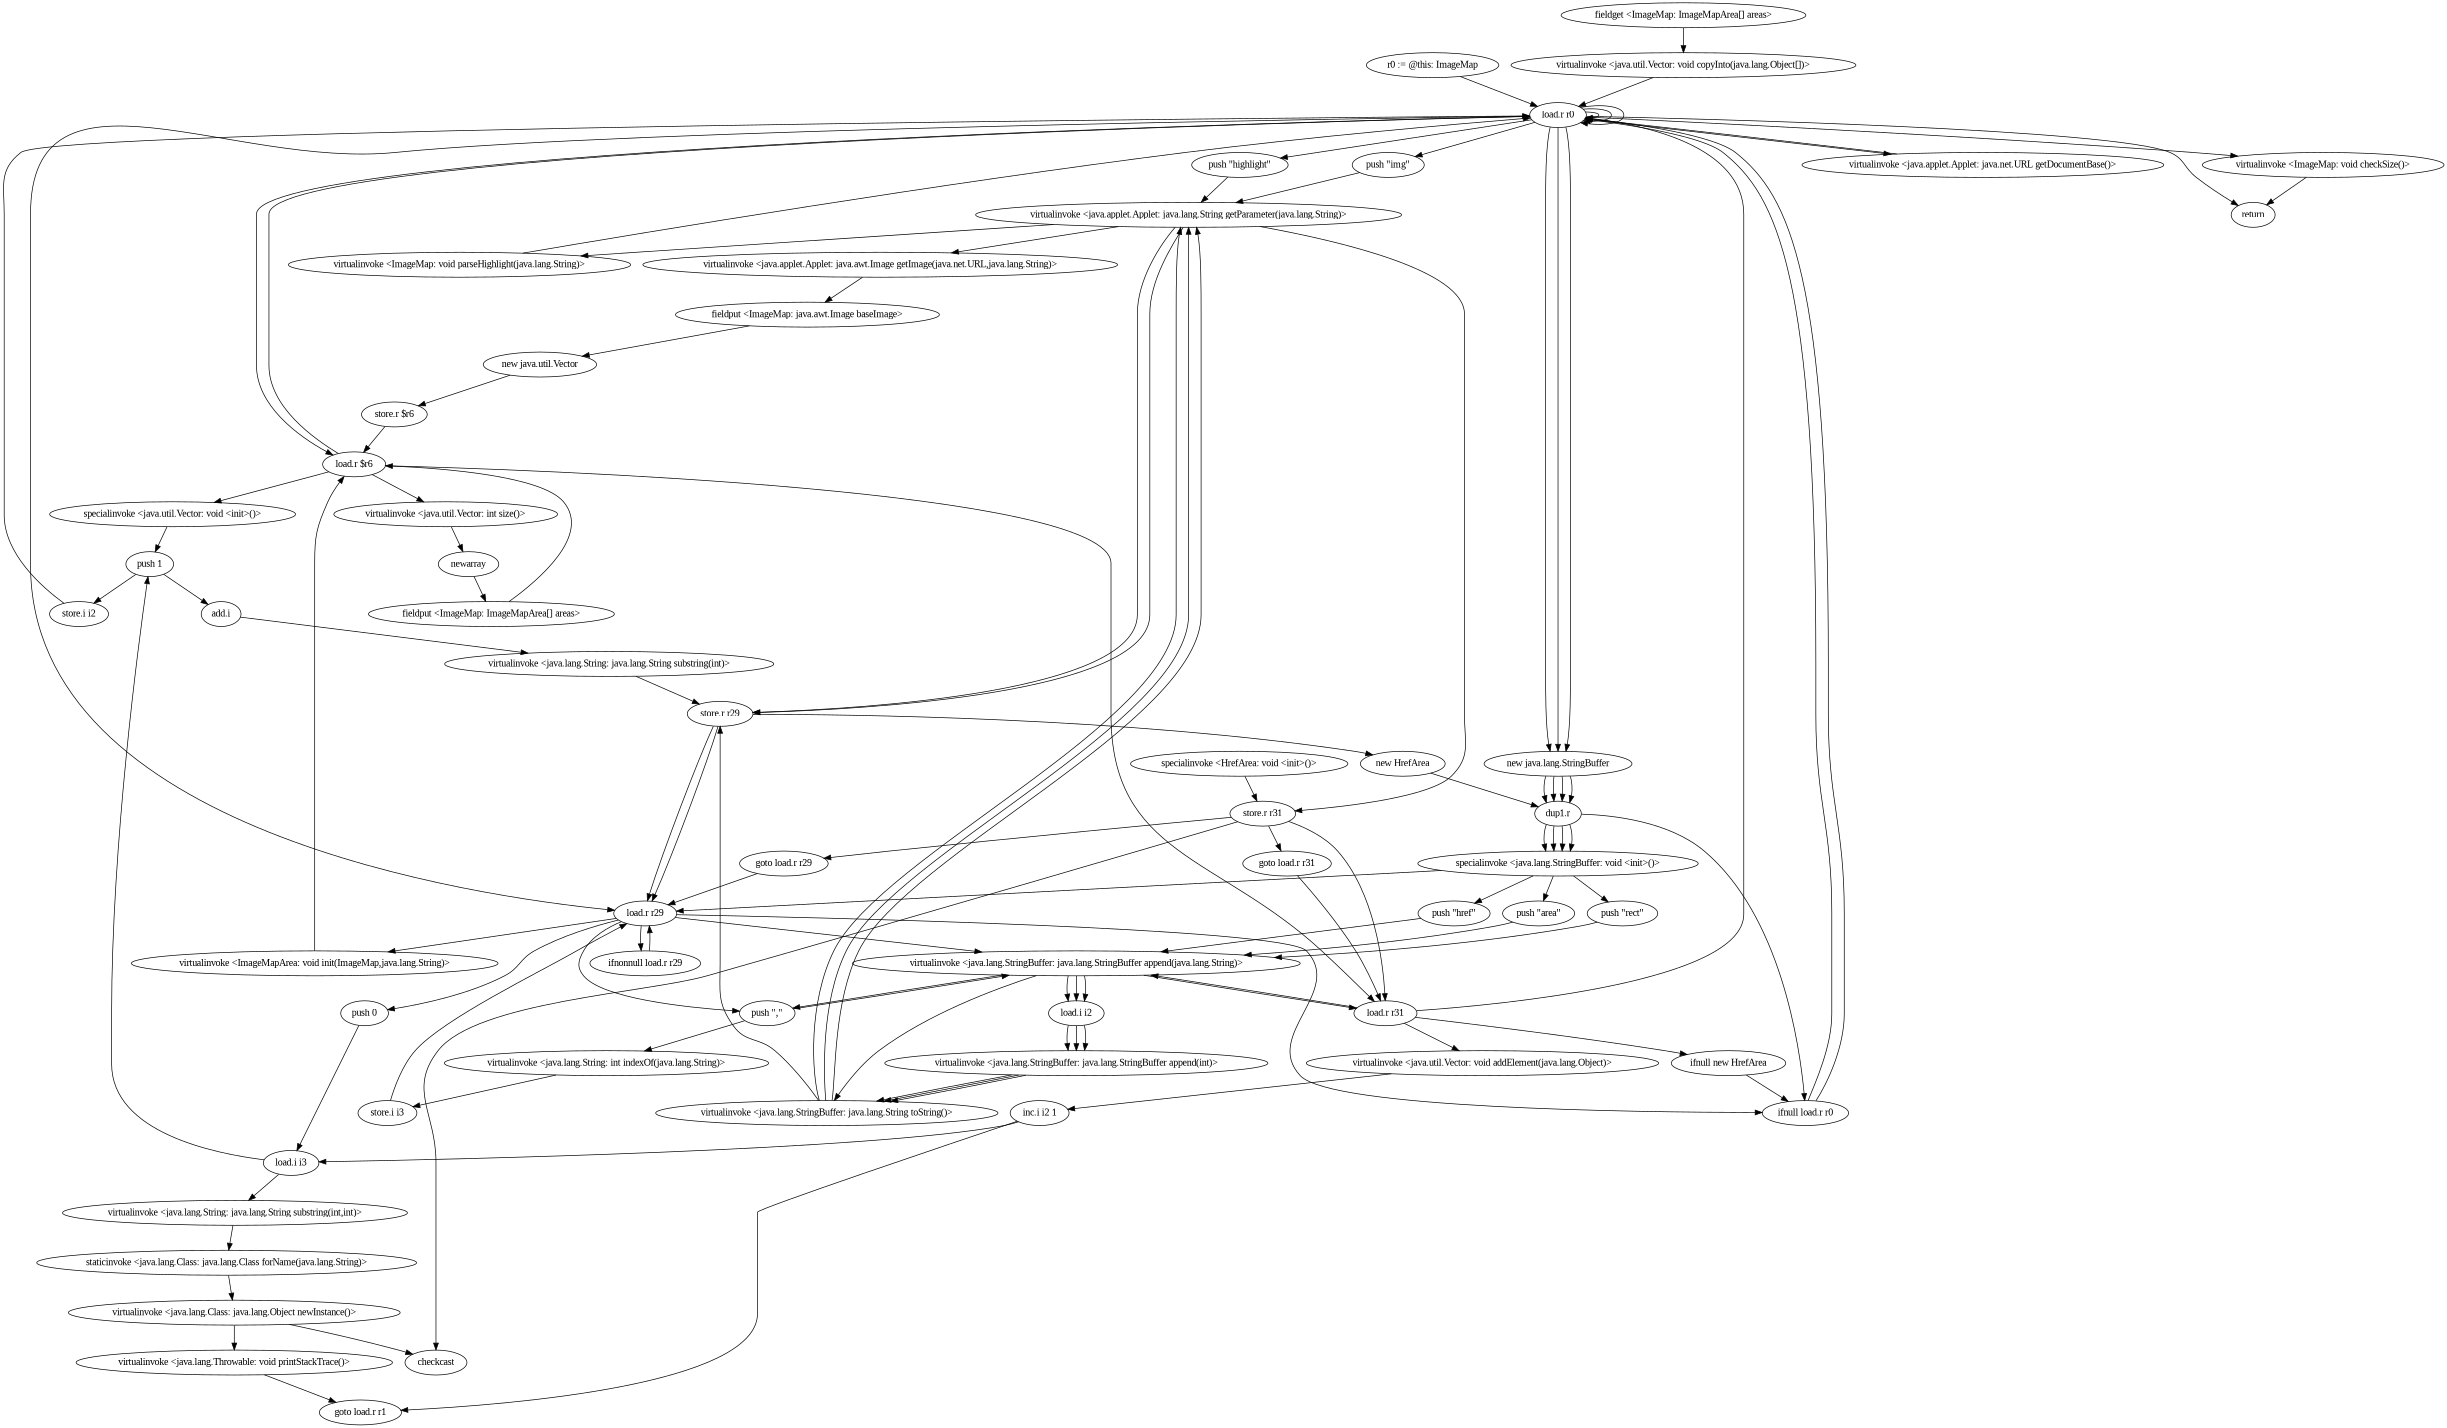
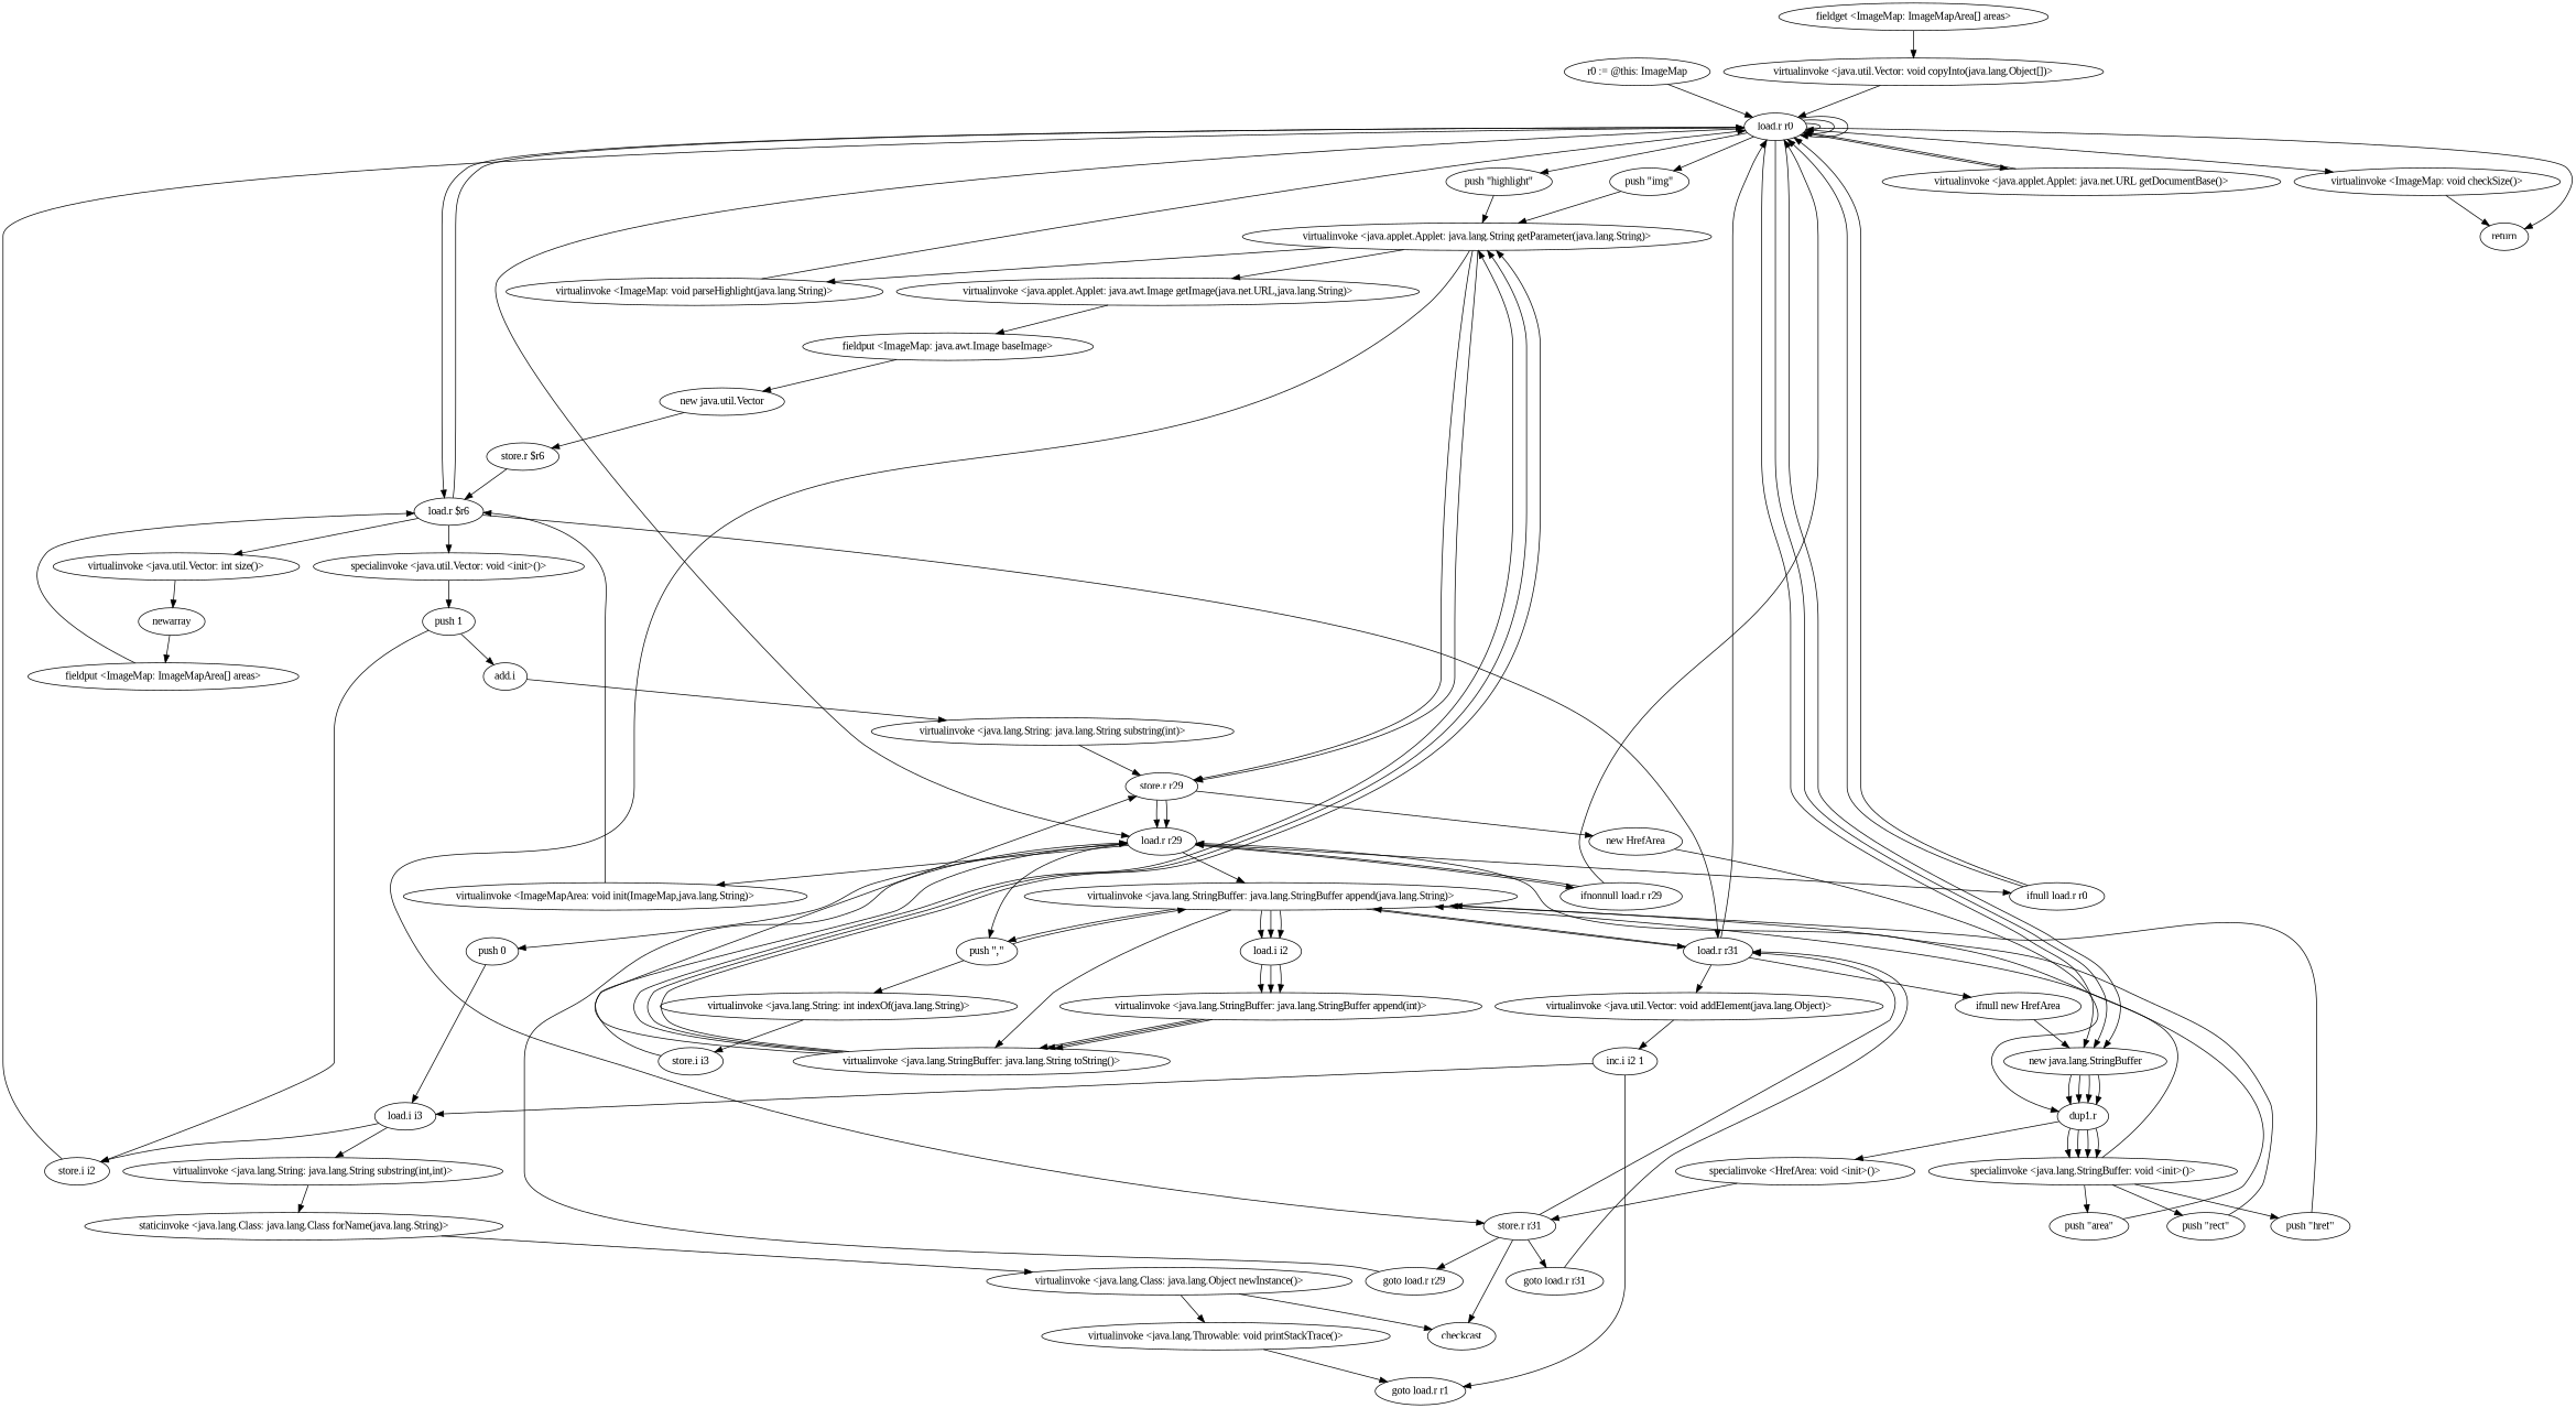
  digraph {
    fontname="Liberation Serif"
    node [fontname="Liberation Serif"]
    edge [fontname="Liberation Serif"]
    "r0 := @this: ImageMap"
    "load.r r0"
    "push \"highlight\""
    "virtualinvoke <java.applet.Applet: java.net.URL getDocumentBase()>"
    "push \"img\""
    "load.r $r6"
    "new java.lang.StringBuffer"
    "load.r r29"
    "virtualinvoke <ImageMap: void checkSize()>"
    return
    "virtualinvoke <java.applet.Applet: java.lang.String getParameter(java.lang.String)>"
    "specialinvoke <java.util.Vector: void <init>()>"
    "load.r r31"
    "virtualinvoke <java.util.Vector: int size()>"
    "dup1.r"
    "virtualinvoke <java.lang.StringBuffer: java.lang.StringBuffer append(java.lang.String)>"
    "push \",\""
    "ifnonnull load.r r29"
    "ifnull load.r r0"
    "virtualinvoke <ImageMapArea: void init(ImageMap,java.lang.String)>"
    "push 0"
    "fieldget <ImageMap: ImageMapArea[] areas>"
    "virtualinvoke <java.util.Vector: void copyInto(java.lang.Object[])>"
    "virtualinvoke <ImageMap: void parseHighlight(java.lang.String)>"
    "virtualinvoke <java.applet.Applet: java.awt.Image getImage(java.net.URL,java.lang.String)>"
    "store.r r29"
    "store.r r31"
    "fieldput <ImageMap: java.awt.Image baseImage>"
    "new HrefArea"
    "goto load.r r31"
    "goto load.r r29"
    checkcast
    "new java.util.Vector"
    "store.r $r6"
    "push 1"
    "ifnull new HrefArea"
    "virtualinvoke <java.util.Vector: void addElement(java.lang.Object)>"
    newarray
    "store.i i2"
    "add.i"
    "virtualinvoke <java.lang.String: java.lang.String substring(int)>"
    "specialinvoke <java.lang.StringBuffer: void <init>()>"
    "specialinvoke <HrefArea: void <init>()>"
    "push \"area\""
    "push \"rect\""
    "push \"href\""
    "load.i i2"
    "virtualinvoke <java.lang.StringBuffer: java.lang.String toString()>"
    "virtualinvoke <java.lang.StringBuffer: java.lang.StringBuffer append(int)>"
    "virtualinvoke <java.lang.String: int indexOf(java.lang.String)>"
    "load.i i3"
    "virtualinvoke <java.lang.String: java.lang.String substring(int,int)>"
    "inc.i i2 1"
    "store.i i3"
    n55 [label="goto load.r r1"]
    "fieldput <ImageMap: ImageMapArea[] areas>"
    "staticinvoke <java.lang.Class: java.lang.Class forName(java.lang.String)>"
    "virtualinvoke <java.lang.Class: java.lang.Object newInstance()>"
    "virtualinvoke <java.lang.Throwable: void printStackTrace()>"
    "r0 := @this: ImageMap" -> "load.r r0"
    "load.r r0" -> "load.r r0"
    "load.r r0" -> "load.r r0"
    "load.r r0" -> "load.r r0"
    "load.r r0" -> "push \"highlight\""
    "load.r r0" -> "virtualinvoke <java.applet.Applet: java.net.URL getDocumentBase()>"
    "load.r r0" -> "push \"img\""
    "load.r r0" -> "load.r $r6"
    "load.r r0" -> "new java.lang.StringBuffer"
    "load.r r0" -> "new java.lang.StringBuffer"
    "load.r r0" -> "new java.lang.StringBuffer"
    "load.r r0" -> "load.r r29"
    "load.r r0" -> "virtualinvoke <ImageMap: void checkSize()>"
    "load.r r0" -> return
    "push \"highlight\"" -> "virtualinvoke <java.applet.Applet: java.lang.String getParameter(java.lang.String)>"
    "virtualinvoke <java.applet.Applet: java.net.URL getDocumentBase()>" -> "load.r r0"
    "push \"img\"" -> "virtualinvoke <java.applet.Applet: java.lang.String getParameter(java.lang.String)>"
    "load.r $r6" -> "load.r r0"
    "load.r $r6" -> "specialinvoke <java.util.Vector: void <init>()>"
    "load.r $r6" -> "load.r r31"
    "load.r $r6" -> "virtualinvoke <java.util.Vector: int size()>"
    "new java.lang.StringBuffer" -> "dup1.r"
    "new java.lang.StringBuffer" -> "dup1.r"
    "new java.lang.StringBuffer" -> "dup1.r"
    "new java.lang.StringBuffer" -> "dup1.r"
    "load.r r29" -> "virtualinvoke <java.lang.StringBuffer: java.lang.StringBuffer append(java.lang.String)>"
    "load.r r29" -> "push \",\""
    "load.r r29" -> "ifnonnull load.r r29"
    "load.r r29" -> "ifnull load.r r0"
    "load.r r29" -> "virtualinvoke <ImageMapArea: void init(ImageMap,java.lang.String)>"
    "load.r r29" -> "push 0"
    "virtualinvoke <ImageMap: void checkSize()>" -> return
    "virtualinvoke <java.applet.Applet: java.lang.String getParameter(java.lang.String)>" -> "virtualinvoke <ImageMap: void parseHighlight(java.lang.String)>"
    "virtualinvoke <java.applet.Applet: java.lang.String getParameter(java.lang.String)>" -> "virtualinvoke <java.applet.Applet: java.awt.Image getImage(java.net.URL,java.lang.String)>"
    "virtualinvoke <java.applet.Applet: java.lang.String getParameter(java.lang.String)>" -> "store.r r29"
    "virtualinvoke <java.applet.Applet: java.lang.String getParameter(java.lang.String)>" -> "store.r r29"
    "virtualinvoke <java.applet.Applet: java.lang.String getParameter(java.lang.String)>" -> "store.r r31"
    "specialinvoke <java.util.Vector: void <init>()>" -> "push 1"
    "load.r r31" -> "load.r r0"
    "load.r r31" -> "virtualinvoke <java.lang.StringBuffer: java.lang.StringBuffer append(java.lang.String)>"
    "load.r r31" -> "ifnull new HrefArea"
    "load.r r31" -> "virtualinvoke <java.util.Vector: void addElement(java.lang.Object)>"
    "virtualinvoke <java.util.Vector: int size()>" -> newarray
    "dup1.r" -> "specialinvoke <java.lang.StringBuffer: void <init>()>"
    "dup1.r" -> "specialinvoke <java.lang.StringBuffer: void <init>()>"
    "dup1.r" -> "specialinvoke <java.lang.StringBuffer: void <init>()>"
    "dup1.r" -> "specialinvoke <java.lang.StringBuffer: void <init>()>"
-   "dup1.r" -> "ifnull load.r r0"
+   "dup1.r" -> "specialinvoke <HrefArea: void <init>()>"
    "virtualinvoke <java.lang.StringBuffer: java.lang.StringBuffer append(java.lang.String)>" -> "load.r r31"
    "virtualinvoke <java.lang.StringBuffer: java.lang.StringBuffer append(java.lang.String)>" -> "push \",\""
    "virtualinvoke <java.lang.StringBuffer: java.lang.StringBuffer append(java.lang.String)>" -> "load.i i2"
    "virtualinvoke <java.lang.StringBuffer: java.lang.StringBuffer append(java.lang.String)>" -> "load.i i2"
    "virtualinvoke <java.lang.StringBuffer: java.lang.StringBuffer append(java.lang.String)>" -> "load.i i2"
    "virtualinvoke <java.lang.StringBuffer: java.lang.StringBuffer append(java.lang.String)>" -> "virtualinvoke <java.lang.StringBuffer: java.lang.String toString()>"
    "push \",\"" -> "virtualinvoke <java.lang.StringBuffer: java.lang.StringBuffer append(java.lang.String)>"
    "push \",\"" -> "virtualinvoke <java.lang.String: int indexOf(java.lang.String)>"
+   "ifnonnull load.r r29" -> "load.r r0"
    "ifnonnull load.r r29" -> "load.r r29"
    "ifnull load.r r0" -> "load.r r0"
    "ifnull load.r r0" -> "load.r r0"
    "virtualinvoke <ImageMapArea: void init(ImageMap,java.lang.String)>" -> "load.r $r6"
    "push 0" -> "load.i i3"
    "fieldget <ImageMap: ImageMapArea[] areas>" -> "virtualinvoke <java.util.Vector: void copyInto(java.lang.Object[])>"
    "virtualinvoke <java.util.Vector: void copyInto(java.lang.Object[])>" -> "load.r r0"
    "virtualinvoke <ImageMap: void parseHighlight(java.lang.String)>" -> "load.r r0"
    "virtualinvoke <java.applet.Applet: java.awt.Image getImage(java.net.URL,java.lang.String)>" -> "fieldput <ImageMap: java.awt.Image baseImage>"
    "store.r r29" -> "load.r r29"
    "store.r r29" -> "load.r r29"
    "store.r r29" -> "new HrefArea"
    "store.r r31" -> "load.r r31"
    "store.r r31" -> "goto load.r r31"
    "store.r r31" -> "goto load.r r29"
    "store.r r31" -> checkcast
    "fieldput <ImageMap: java.awt.Image baseImage>" -> "new java.util.Vector"
    "new HrefArea" -> "dup1.r"
    "goto load.r r31" -> "load.r r31"
    "goto load.r r29" -> "load.r r29"
    "new java.util.Vector" -> "store.r $r6"
    "store.r $r6" -> "load.r $r6"
    "push 1" -> "store.i i2"
    "push 1" -> "add.i"
-   "ifnull new HrefArea" -> "ifnull load.r r0"
+   "ifnull new HrefArea" -> "new java.lang.StringBuffer"
    "virtualinvoke <java.util.Vector: void addElement(java.lang.Object)>" -> "inc.i i2 1"
    newarray -> "fieldput <ImageMap: ImageMapArea[] areas>"
    "store.i i2" -> "load.r r0"
    "add.i" -> "virtualinvoke <java.lang.String: java.lang.String substring(int)>"
    "virtualinvoke <java.lang.String: java.lang.String substring(int)>" -> "store.r r29"
    "specialinvoke <java.lang.StringBuffer: void <init>()>" -> "load.r r29"
    "specialinvoke <java.lang.StringBuffer: void <init>()>" -> "push \"area\""
    "specialinvoke <java.lang.StringBuffer: void <init>()>" -> "push \"rect\""
    "specialinvoke <java.lang.StringBuffer: void <init>()>" -> "push \"href\""
    "specialinvoke <HrefArea: void <init>()>" -> "store.r r31"
    "push \"area\"" -> "virtualinvoke <java.lang.StringBuffer: java.lang.StringBuffer append(java.lang.String)>"
    "push \"rect\"" -> "virtualinvoke <java.lang.StringBuffer: java.lang.StringBuffer append(java.lang.String)>"
    "push \"href\"" -> "virtualinvoke <java.lang.StringBuffer: java.lang.StringBuffer append(java.lang.String)>"
    "load.i i2" -> "virtualinvoke <java.lang.StringBuffer: java.lang.StringBuffer append(int)>"
    "load.i i2" -> "virtualinvoke <java.lang.StringBuffer: java.lang.StringBuffer append(int)>"
    "load.i i2" -> "virtualinvoke <java.lang.StringBuffer: java.lang.StringBuffer append(int)>"
    "virtualinvoke <java.lang.StringBuffer: java.lang.String toString()>" -> "virtualinvoke <java.applet.Applet: java.lang.String getParameter(java.lang.String)>"
    "virtualinvoke <java.lang.StringBuffer: java.lang.String toString()>" -> "virtualinvoke <java.applet.Applet: java.lang.String getParameter(java.lang.String)>"
    "virtualinvoke <java.lang.StringBuffer: java.lang.String toString()>" -> "virtualinvoke <java.applet.Applet: java.lang.String getParameter(java.lang.String)>"
    "virtualinvoke <java.lang.StringBuffer: java.lang.String toString()>" -> "store.r r29"
    "virtualinvoke <java.lang.StringBuffer: java.lang.StringBuffer append(int)>" -> "virtualinvoke <java.lang.StringBuffer: java.lang.String toString()>"
    "virtualinvoke <java.lang.StringBuffer: java.lang.StringBuffer append(int)>" -> "virtualinvoke <java.lang.StringBuffer: java.lang.String toString()>"
    "virtualinvoke <java.lang.StringBuffer: java.lang.StringBuffer append(int)>" -> "virtualinvoke <java.lang.StringBuffer: java.lang.String toString()>"
    "virtualinvoke <java.lang.String: int indexOf(java.lang.String)>" -> "store.i i3"
-   "load.i i3" -> "push 1"
+   "load.i i3" -> "store.i i2"
    "load.i i3" -> "virtualinvoke <java.lang.String: java.lang.String substring(int,int)>"
    "virtualinvoke <java.lang.String: java.lang.String substring(int,int)>" -> "staticinvoke <java.lang.Class: java.lang.Class forName(java.lang.String)>"
    "inc.i i2 1" -> "load.i i3"
    "inc.i i2 1" -> n55
    "store.i i3" -> "load.r r29"
    "fieldput <ImageMap: ImageMapArea[] areas>" -> "load.r $r6"
    "staticinvoke <java.lang.Class: java.lang.Class forName(java.lang.String)>" -> "virtualinvoke <java.lang.Class: java.lang.Object newInstance()>"
    "virtualinvoke <java.lang.Class: java.lang.Object newInstance()>" -> checkcast
    "virtualinvoke <java.lang.Class: java.lang.Object newInstance()>" -> "virtualinvoke <java.lang.Throwable: void printStackTrace()>"
    "virtualinvoke <java.lang.Throwable: void printStackTrace()>" -> n55
  }
